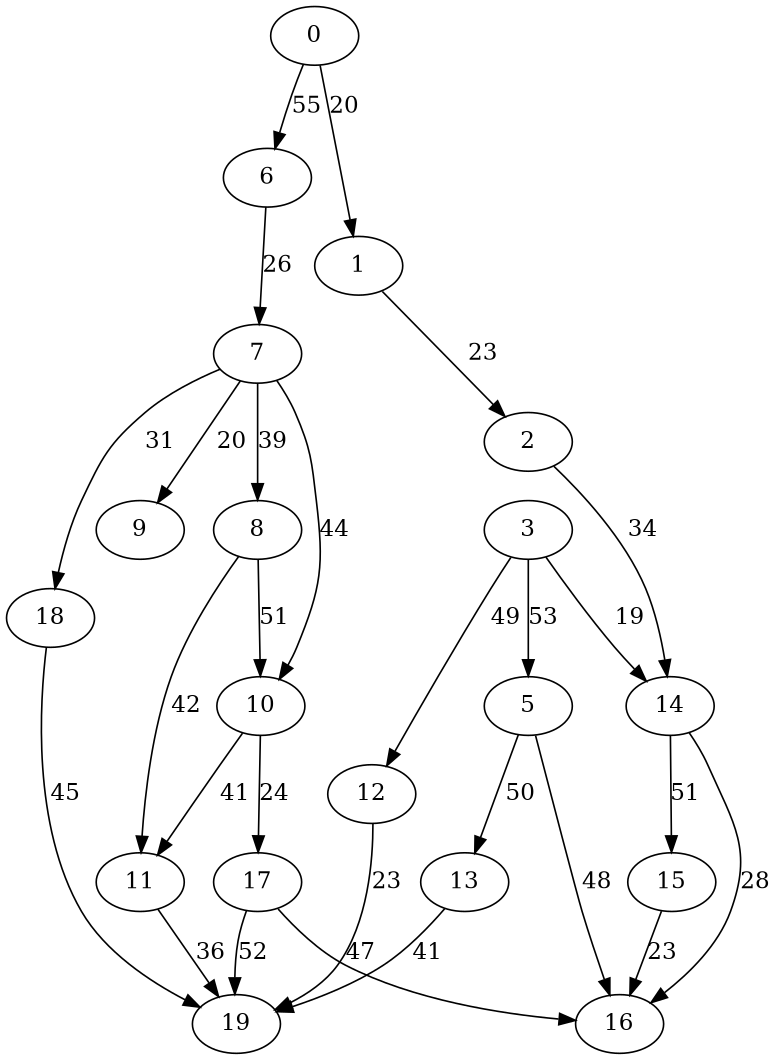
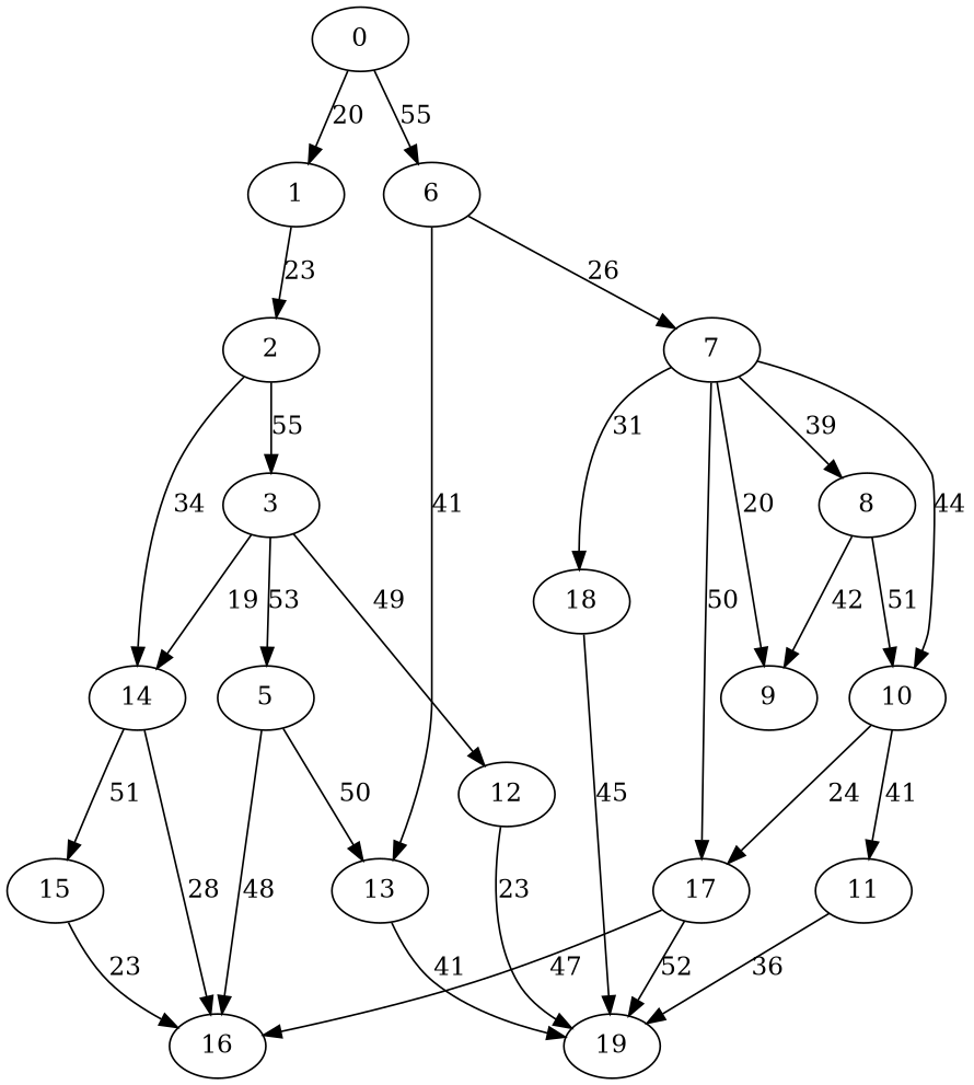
  digraph {
    0
    1
    6
    2
    13
    7
    3
    14
    19
    17
    8
    9
    10
    18
    5
    12
    16
    15
    11
    0 -> 1 [label=20]
    0 -> 6 [label=55]
    1 -> 2 [label=23]
+   6 -> 13 [label=41]
    6 -> 7 [label=26]
+   2 -> 3 [label=55]
    2 -> 14 [label=34]
    13 -> 19 [label=41]
+   7 -> 17 [label=50]
    7 -> 8 [label=39]
    7 -> 9 [label=20]
    7 -> 10 [label=44]
    7 -> 18 [label=31]
    3 -> 14 [label=19]
    3 -> 5 [label=53]
    3 -> 12 [label=49]
    14 -> 16 [label=28]
    14 -> 15 [label=51]
    17 -> 19 [label=52]
    17 -> 16 [label=47]
-   8 -> 11 [label=42]
+   8 -> 9 [label=42]
    8 -> 10 [label=51]
    10 -> 17 [label=24]
    10 -> 11 [label=41]
    18 -> 19 [label=45]
    5 -> 13 [label=50]
    5 -> 16 [label=48]
    12 -> 19 [label=23]
    15 -> 16 [label=23]
    11 -> 19 [label=36]
  }
